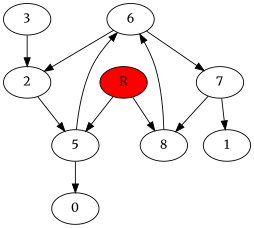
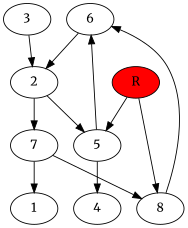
  digraph {
    fontname=Merriweather
    node [fontname=Merriweather]
    edge [fontname=Merriweather]
    6
    2
    7
    5
    1
    8
    3
-   4 [label=0]
+   4
    R [fillcolor="#ff0000" style=filled]
    6 -> 2
-   6 -> 7
+   2 -> 7
    2 -> 5
    7 -> 1
    7 -> 8
    5 -> 6
    5 -> 4
    8 -> 6
    3 -> 2
    R -> 5
    R -> 8
  }
